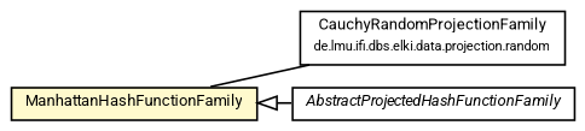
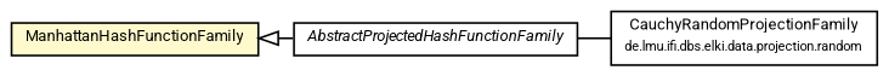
  digraph {
    fontname=Merriweather
    nodesep=0.15
    rankdir=LR
    ranksep=0.25
    node [fontcolor=black fontname=Merriweather fontsize=8 margin=0 shape=plaintext]
    edge [color=black fontname=Merriweather fontsize=7 labelfontname=Roboto labelfontsize=7]
    n1 [height=0 label=<<table title="de.lmu.ifi.dbs.elki.data.projection.random.CauchyRandomProjectionFamily" border="0" cellborder="1" cellspacing="0" cellpadding="2" href="../../../data/projection/random/CauchyRandomProjectionFamily.html" target="_parent"> 		<tr><td><table border="0" cellspacing="0" cellpadding="1"> 		<tr><td align="center" balign="center"> <font face="Roboto">CauchyRandomProjectionFamily</font> </td></tr> 		<tr><td align="center" balign="center"> <font face="Roboto" point-size="7.0">de.lmu.ifi.dbs.elki.data.projection.random</font> </td></tr> 		</table></td></tr> 		</table>> width=0]
    n2 [height=0 label=<<table title="de.lmu.ifi.dbs.elki.index.lsh.hashfamilies.AbstractProjectedHashFunctionFamily" border="0" cellborder="1" cellspacing="0" cellpadding="2" href="AbstractProjectedHashFunctionFamily.html" target="_parent"> 		<tr><td><table border="0" cellspacing="0" cellpadding="1"> 		<tr><td align="center" balign="center"> <font face="Roboto"><i>AbstractProjectedHashFunctionFamily</i></font> </td></tr> 		</table></td></tr> 		</table>> width=0]
    n3 [height=0 label=<<table title="de.lmu.ifi.dbs.elki.index.lsh.hashfamilies.ManhattanHashFunctionFamily" border="0" cellborder="1" cellspacing="0" cellpadding="2" bgcolor="lemonChiffon" href="ManhattanHashFunctionFamily.html" target="_parent"> 		<tr><td><table border="0" cellspacing="0" cellpadding="1"> 		<tr><td align="center" balign="center"> <font face="Roboto">ManhattanHashFunctionFamily</font> </td></tr> 		</table></td></tr> 		</table>> width=0]
-   n3 -> n1 [arrowhead=none weight=2]
+   n2 -> n1 [arrowhead=none weight=2]
    n3 -> n2 [arrowtail=empty dir=back weight=10]
  }
